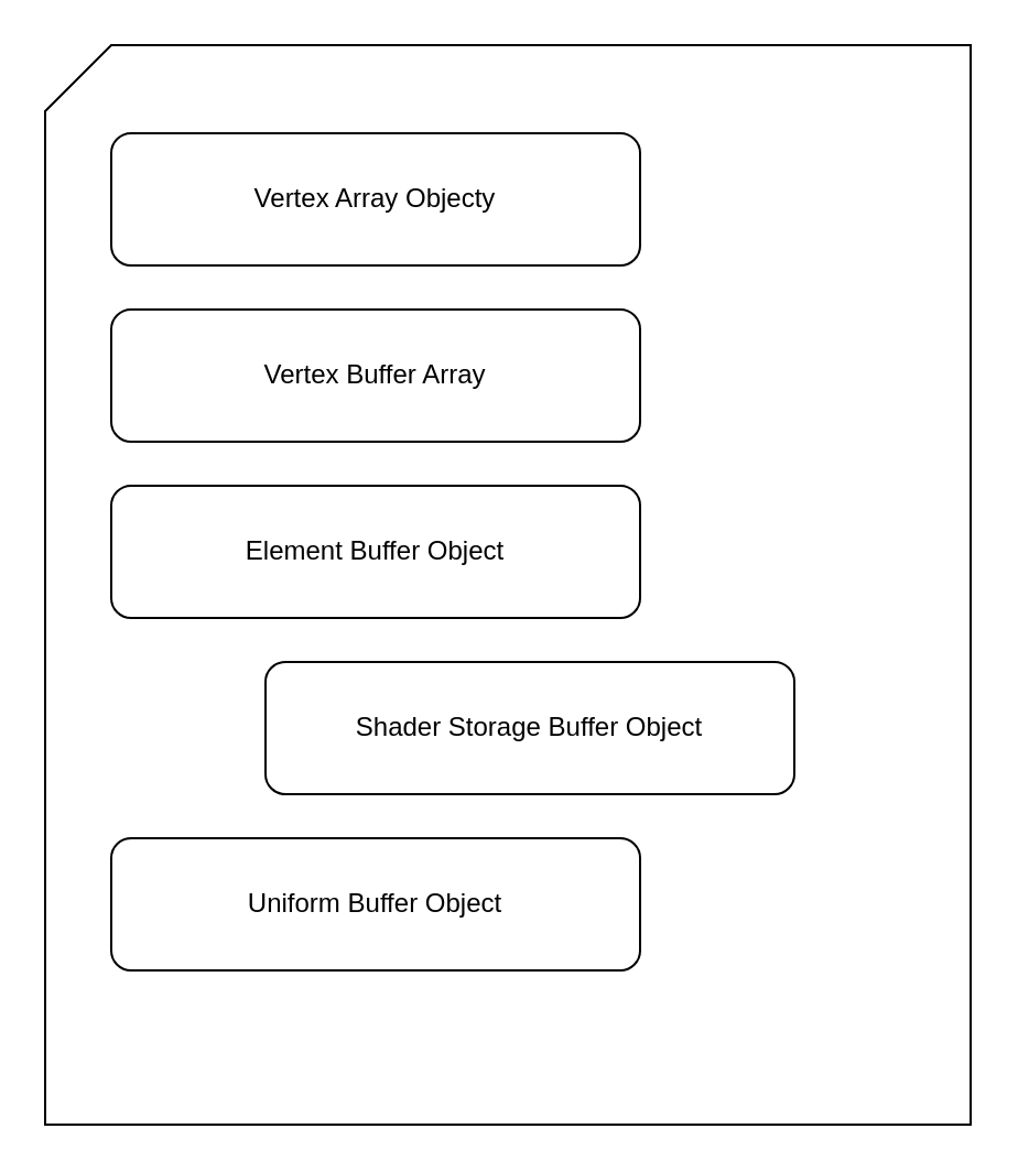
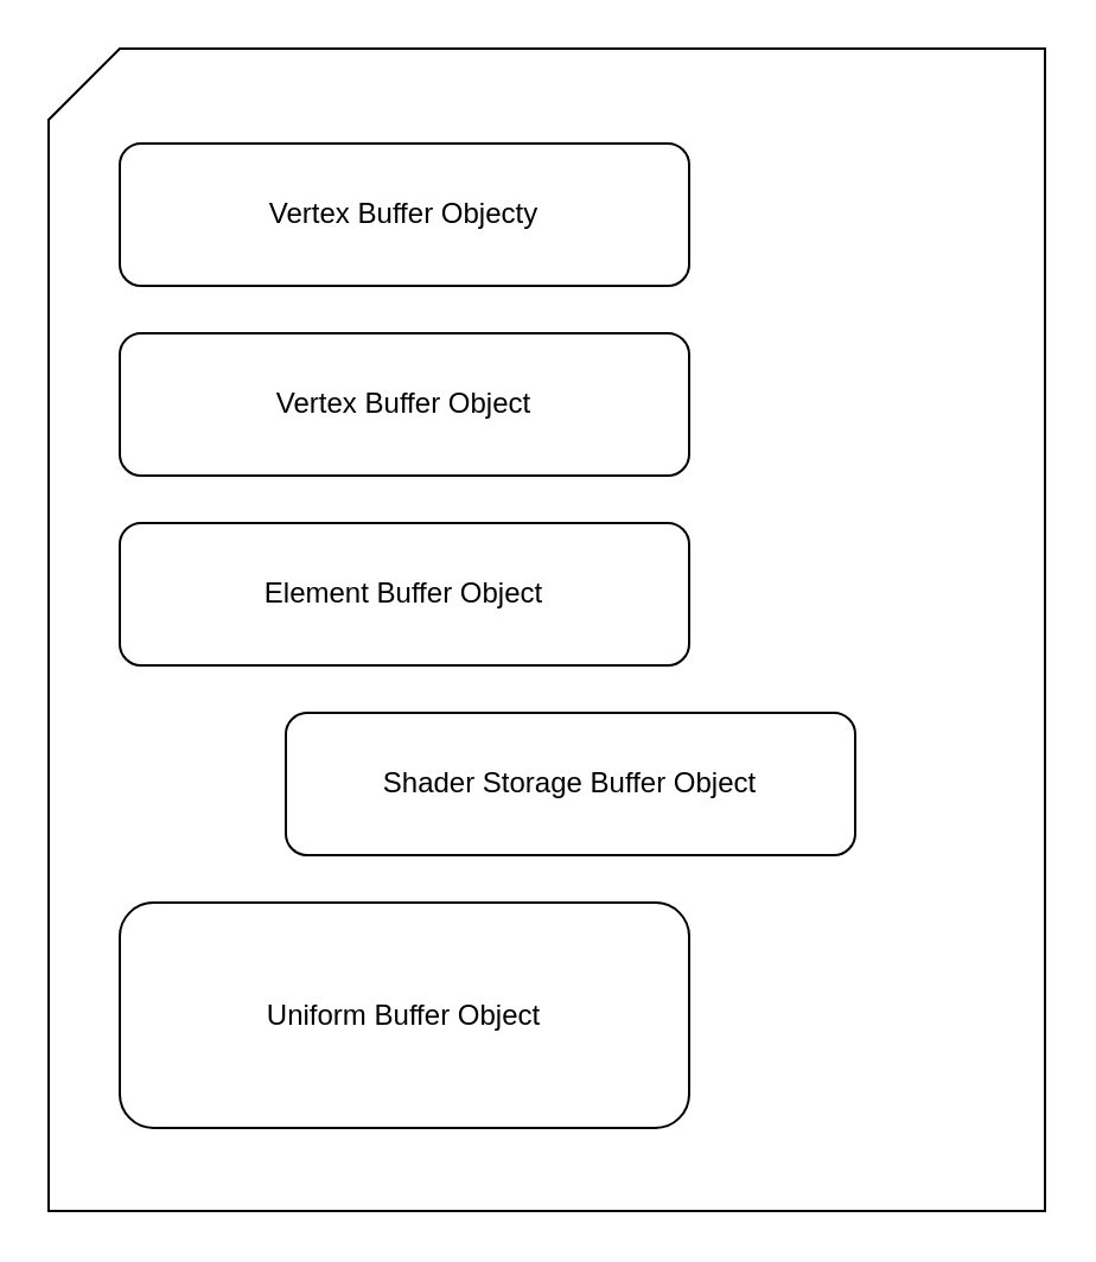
  <mxCell id="0" />
  <mxCell id="1" parent="0" />
  <mxCell id="2" value="" style="shape=card;whiteSpace=wrap;html=1;" vertex="1" parent="1"><mxGeometry x="20" y="20" width="420" height="490" as="geometry" /></mxCell>
- <mxCell id="3" value="Vertex Array Objecty" style="rounded=1;whiteSpace=wrap;html=1;" vertex="1" parent="1"><mxGeometry x="50" y="60" width="240" height="60" as="geometry" /></mxCell>
- <mxCell id="4" value="Vertex Buffer Array" style="rounded=1;whiteSpace=wrap;html=1;" vertex="1" parent="1"><mxGeometry x="50" y="140" width="240" height="60" as="geometry" /></mxCell>
+ <mxCell id="3" value="Vertex Buffer Objecty" style="rounded=1;whiteSpace=wrap;html=1;" vertex="1" parent="1"><mxGeometry x="50" y="60" width="240" height="60" as="geometry" /></mxCell>
+ <mxCell id="4" value="Vertex Buffer Object" style="rounded=1;whiteSpace=wrap;html=1;" vertex="1" parent="1"><mxGeometry x="50" y="140" width="240" height="60" as="geometry" /></mxCell>
  <mxCell id="5" value="Element Buffer Object" style="rounded=1;whiteSpace=wrap;html=1;" vertex="1" parent="1"><mxGeometry x="50" y="220" width="240" height="60" as="geometry" /></mxCell>
  <mxCell id="6" value="Shader Storage Buffer Object" style="rounded=1;whiteSpace=wrap;html=1;" vertex="1" parent="1"><mxGeometry x="120" y="300" width="240" height="60" as="geometry" /></mxCell>
- <mxCell id="7" value="Uniform Buffer Object" style="rounded=1;whiteSpace=wrap;html=1;" vertex="1" parent="1"><mxGeometry x="50" y="380" width="240" height="60" as="geometry" /></mxCell>
+ <mxCell id="7" value="Uniform Buffer Object" style="rounded=1;whiteSpace=wrap;html=1;" vertex="1" parent="1"><mxGeometry x="50" y="380" width="240" height="95" as="geometry" /></mxCell>
